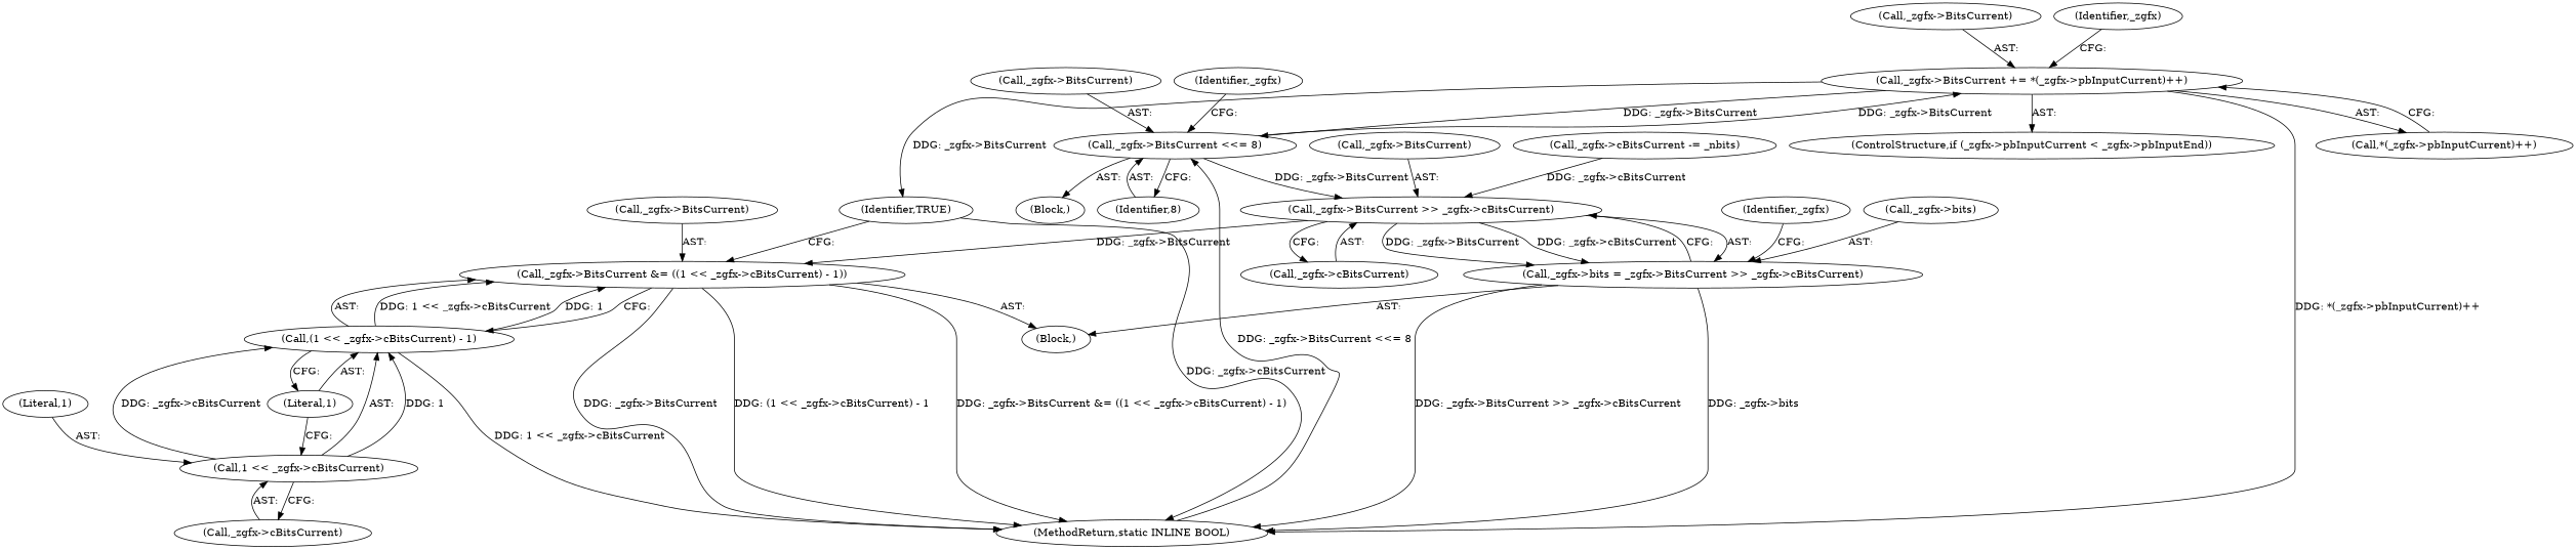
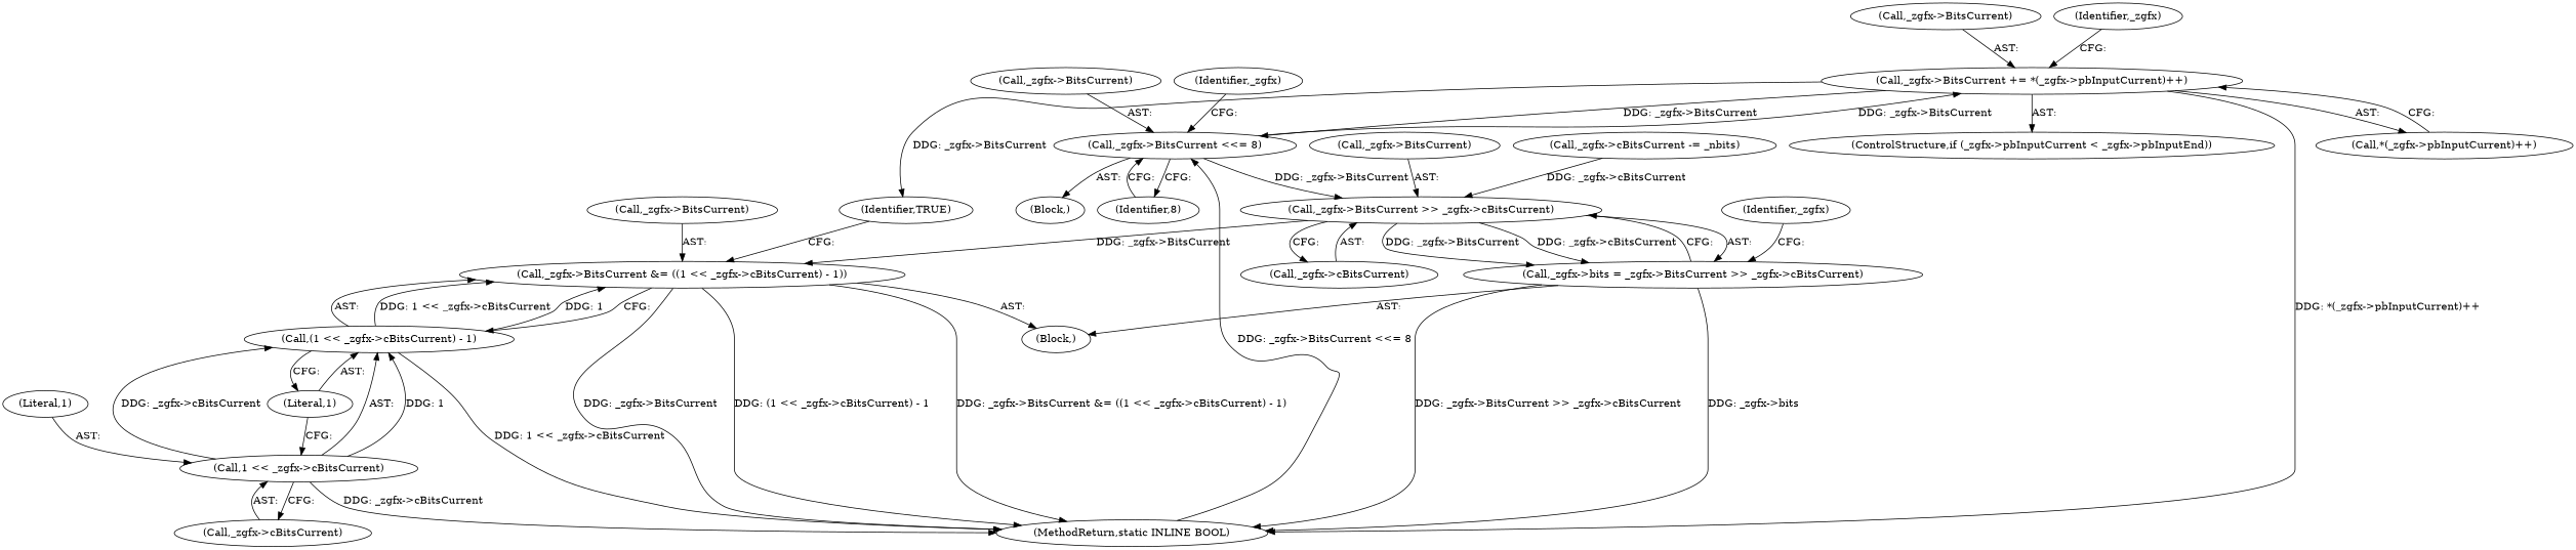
  digraph {
    n1 [label="(Call,_zgfx->BitsCurrent += *(_zgfx->pbInputCurrent)++)"]
    n2 [label="(Call,_zgfx->BitsCurrent <<= 8)"]
    n3 [label="(Call,*(_zgfx->pbInputCurrent)++)"]
    n4 [label="(MethodReturn,static INLINE BOOL)"]
    n5 [label="(ControlStructure,if (_zgfx->pbInputCurrent < _zgfx->pbInputEnd))"]
    n6 [label="(Identifier,TRUE)"]
    n7 [label="(Call,_zgfx->BitsCurrent >> _zgfx->cBitsCurrent)"]
    n8 [label="(Identifier,8)"]
    n9 [label="(Block,)"]
    n10 [label="(Call,_zgfx->bits = _zgfx->BitsCurrent >> _zgfx->cBitsCurrent)"]
    n11 [label="(Call,_zgfx->BitsCurrent &= ((1 << _zgfx->cBitsCurrent) - 1))"]
    n12 [label="(Call,_zgfx->cBitsCurrent)"]
    n13 [label="(Block,)"]
    n14 [label="(Call,(1 << _zgfx->cBitsCurrent) - 1)"]
    n15 [label="(Call,1 << _zgfx->cBitsCurrent)"]
    n16 [label="(Call,_zgfx->cBitsCurrent)"]
    n17 [label="(Literal,1)"]
    n18 [label="(Call,_zgfx->BitsCurrent)"]
    n19 [label="(Call,_zgfx->BitsCurrent)"]
    n20 [label="(Literal,1)"]
    n21 [label="(Identifier,_zgfx)"]
    n22 [label="(Identifier,_zgfx)"]
    n23 [label="(Call,_zgfx->BitsCurrent)"]
    n24 [label="(Call,_zgfx->BitsCurrent)"]
    n25 [label="(Call,_zgfx->cBitsCurrent -= _nbits)"]
-   n26 [label="(Call,_zgfx->bits)"]
    n27 [label="(Identifier,_zgfx)"]
    n1 -> n2 [label="DDG: _zgfx->BitsCurrent"]
    n1 -> n3 [label="AST: "]
    n1 -> n4 [label="DDG: *(_zgfx->pbInputCurrent)++"]
    n1 -> n5 [label="AST: "]
    n1 -> n6 [label="DDG: _zgfx->BitsCurrent"]
    n2 -> n1 [label="DDG: _zgfx->BitsCurrent"]
    n2 -> n7 [label="DDG: _zgfx->BitsCurrent"]
    n2 -> n8 [label="CFG: "]
    n2 -> n9 [label="AST: "]
    n3 -> n1 [label="CFG: "]
    n4 -> n2 [label="DDG: _zgfx->BitsCurrent <<= 8"]
    n6 -> n11 [label="CFG: "]
    n7 -> n10 [label="AST: "]
    n7 -> n10 [label="DDG: _zgfx->BitsCurrent"]
    n7 -> n10 [label="DDG: _zgfx->cBitsCurrent"]
    n7 -> n11 [label="DDG: _zgfx->BitsCurrent"]
    n7 -> n12 [label="CFG: "]
-   n8 -> n2 [label="AST: "]
+   n8 -> n2 [label="CFG: "]
    n10 -> n4 [label="DDG: _zgfx->BitsCurrent >> _zgfx->cBitsCurrent"]
    n10 -> n4 [label="DDG: _zgfx->bits"]
    n10 -> n7 [label="CFG: "]
    n10 -> n13 [label="AST: "]
    n11 -> n4 [label="DDG: _zgfx->BitsCurrent"]
    n11 -> n4 [label="DDG: (1 << _zgfx->cBitsCurrent) - 1"]
    n11 -> n4 [label="DDG: _zgfx->BitsCurrent &= ((1 << _zgfx->cBitsCurrent) - 1)"]
    n11 -> n13 [label="AST: "]
    n11 -> n14 [label="CFG: "]
    n12 -> n7 [label="AST: "]
    n14 -> n4 [label="DDG: 1 << _zgfx->cBitsCurrent"]
    n14 -> n11 [label="AST: "]
    n14 -> n11 [label="DDG: 1 << _zgfx->cBitsCurrent"]
    n14 -> n11 [label="DDG: 1"]
    n14 -> n17 [label="CFG: "]
-   n6 -> n4 [label="DDG: _zgfx->cBitsCurrent"]
+   n15 -> n4 [label="DDG: _zgfx->cBitsCurrent"]
    n15 -> n14 [label="AST: "]
    n15 -> n14 [label="DDG: 1"]
    n15 -> n14 [label="DDG: _zgfx->cBitsCurrent"]
    n15 -> n16 [label="CFG: "]
    n16 -> n15 [label="AST: "]
    n17 -> n14 [label="AST: "]
    n17 -> n15 [label="CFG: "]
    n18 -> n1 [label="AST: "]
    n19 -> n2 [label="AST: "]
    n20 -> n15 [label="AST: "]
    n21 -> n10 [label="CFG: "]
    n22 -> n2 [label="CFG: "]
    n23 -> n11 [label="AST: "]
    n24 -> n7 [label="AST: "]
    n25 -> n7 [label="DDG: _zgfx->cBitsCurrent"]
-   n26 -> n10 [label="AST: "]
    n27 -> n1 [label="CFG: "]
  }
